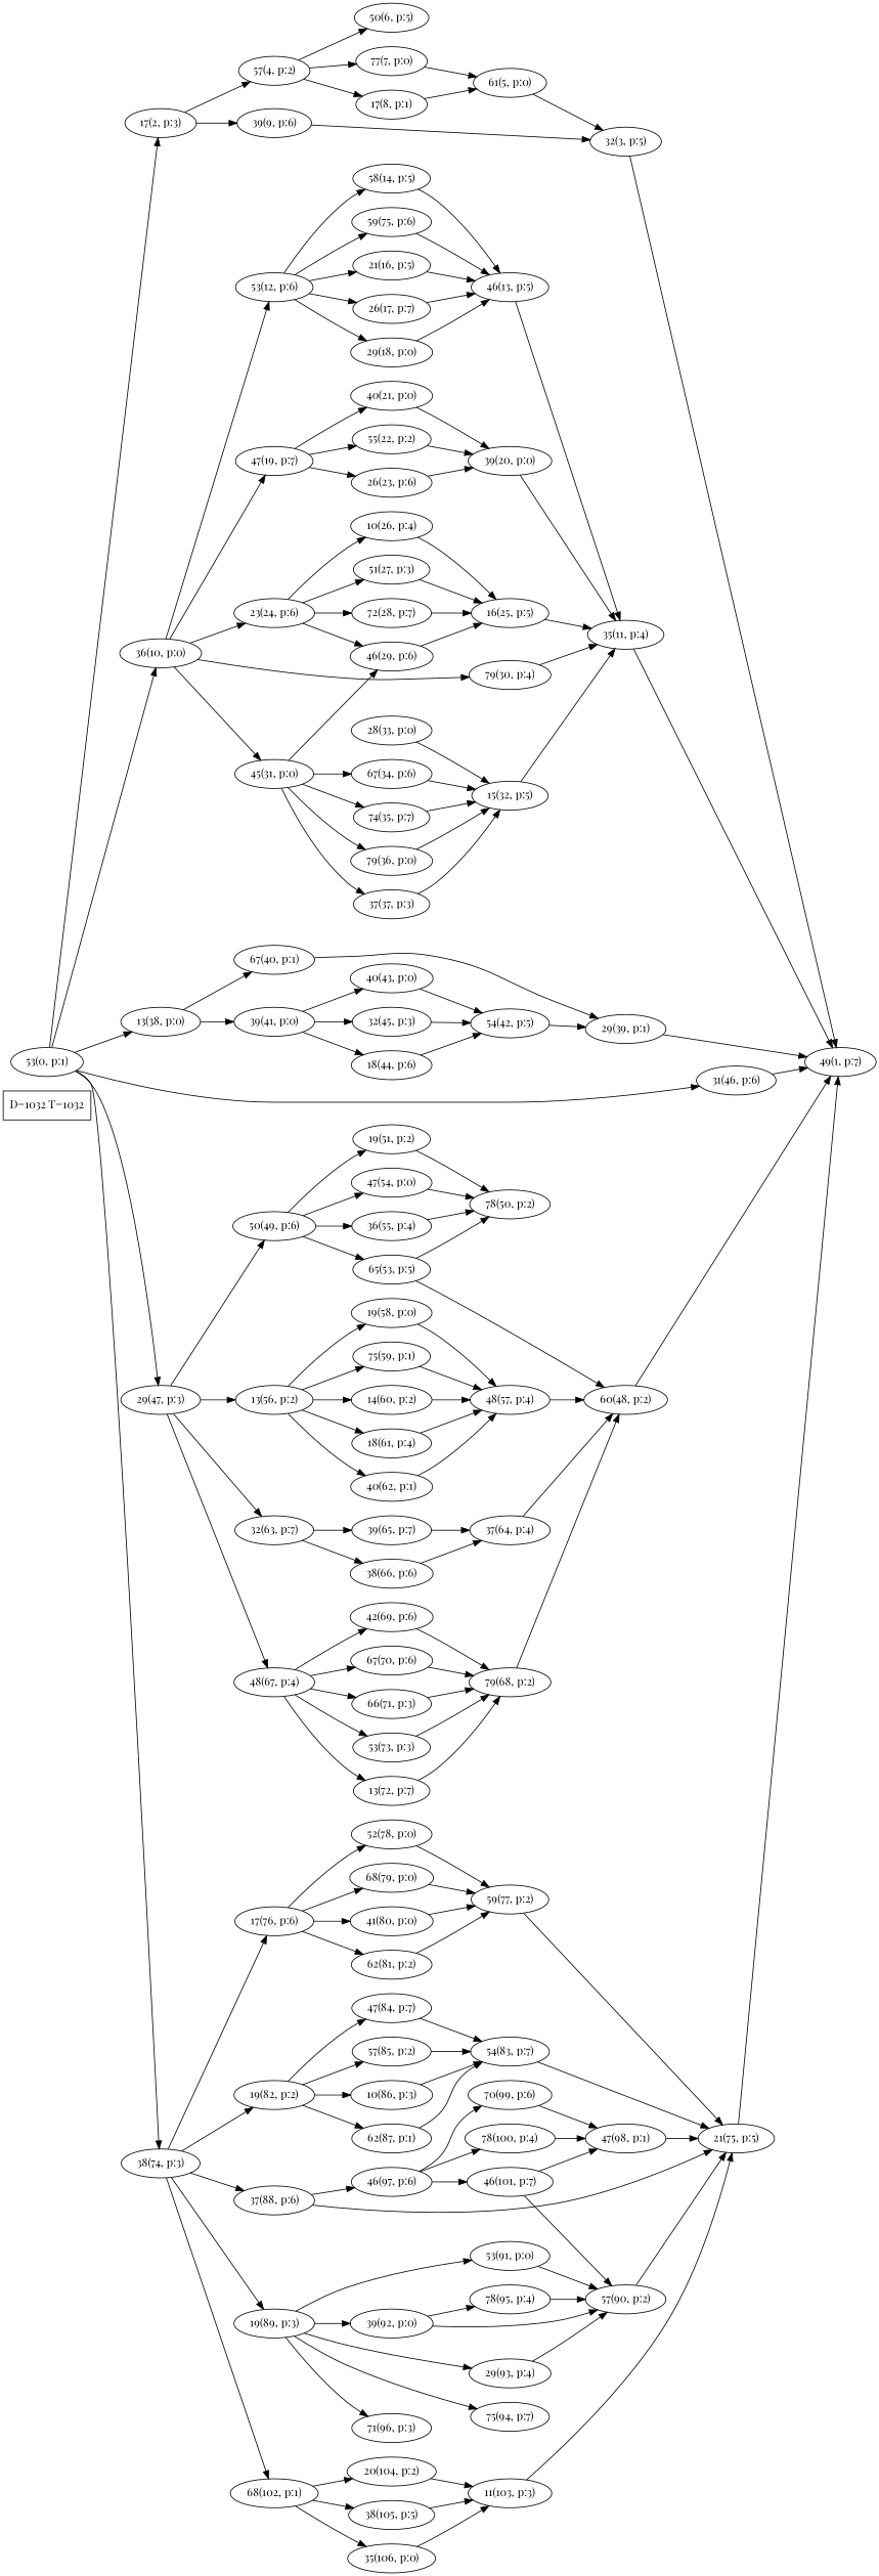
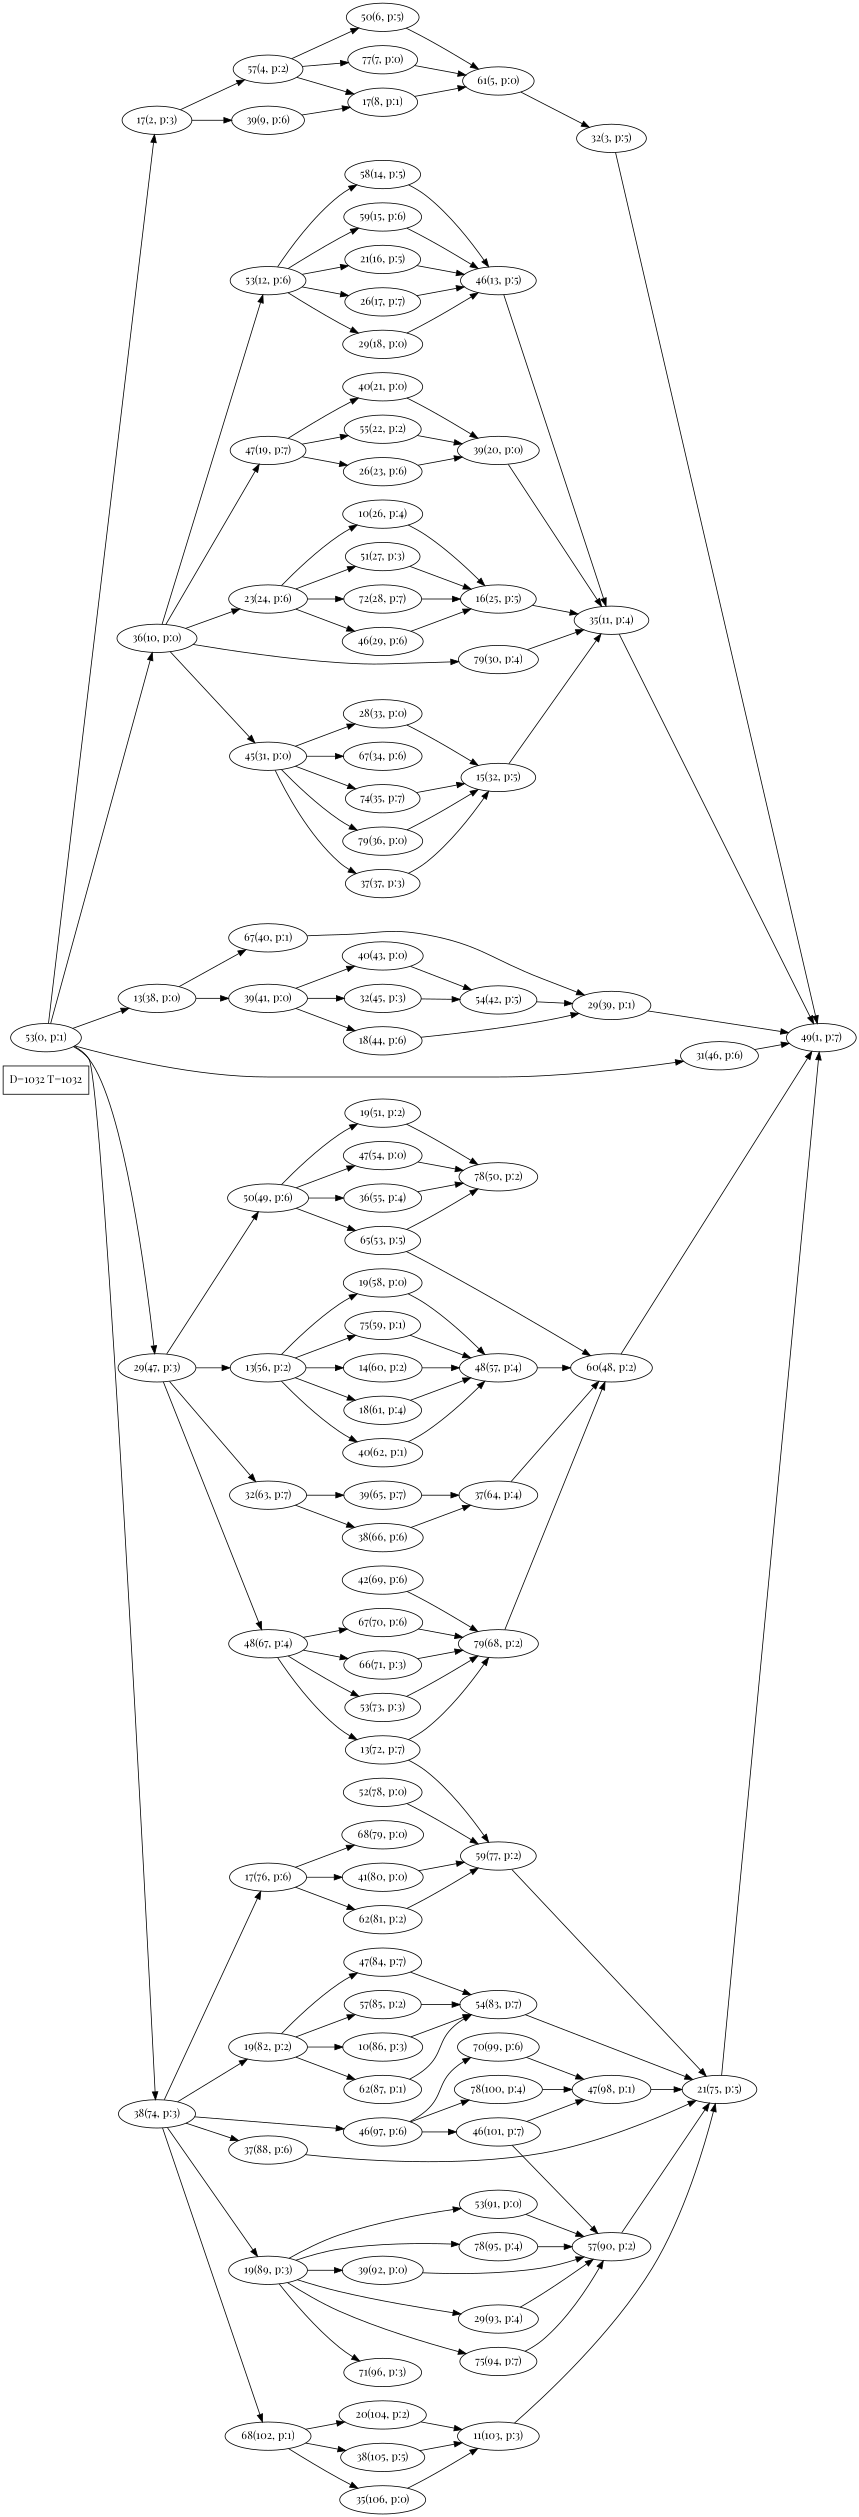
  digraph {
    fontname="Playfair Display"
    rankdir=LR
    node [fontname="Playfair Display"]
    edge [fontname="Playfair Display"]
    n1 [label="D=1032 T=1032" shape=box]
    n2 [label="53(0, p:1)"]
    n3 [label="17(2, p:3)"]
    n4 [label="36(10, p:0)"]
    n5 [label="13(38, p:0)"]
    n6 [label="31(46, p:6)"]
    n7 [label="29(47, p:3)"]
    n8 [label="38(74, p:3)"]
    n9 [label="57(4, p:2)"]
    n10 [label="39(9, p:6)"]
    n11 [label="53(12, p:6)"]
    n12 [label="47(19, p:7)"]
    n13 [label="23(24, p:6)"]
    n14 [label="79(30, p:4)"]
    n15 [label="45(31, p:0)"]
    n16 [label="67(40, p:1)"]
    n17 [label="39(41, p:0)"]
    n18 [label="49(1, p:7)"]
    n19 [label="50(49, p:6)"]
    n20 [label="13(56, p:2)"]
    n21 [label="32(63, p:7)"]
    n22 [label="48(67, p:4)"]
    n23 [label="17(76, p:6)"]
    n24 [label="19(82, p:2)"]
    n25 [label="37(88, p:6)"]
    n26 [label="19(89, p:3)"]
    n27 [label="46(97, p:6)"]
    n28 [label="68(102, p:1)"]
    n29 [label="50(6, p:5)"]
    n30 [label="77(7, p:0)"]
    n31 [label="17(8, p:1)"]
    n32 [label="32(3, p:5)"]
    n33 [label="61(5, p:0)"]
    n34 [label="58(14, p:5)"]
-   n35 [label="59(75, p:6)"]
+   n35 [label="59(15, p:6)"]
    n36 [label="21(16, p:5)"]
    n37 [label="26(17, p:7)"]
    n38 [label="29(18, p:0)"]
    n39 [label="40(21, p:0)"]
    n40 [label="55(22, p:2)"]
    n41 [label="26(23, p:6)"]
    n42 [label="10(26, p:4)"]
    n43 [label="51(27, p:3)"]
    n44 [label="72(28, p:7)"]
    n45 [label="46(29, p:6)"]
    n46 [label="35(11, p:4)"]
    n47 [label="28(33, p:0)"]
    n48 [label="67(34, p:6)"]
    n49 [label="74(35, p:7)"]
    n50 [label="79(36, p:0)"]
    n51 [label="37(37, p:3)"]
    n52 [label="46(13, p:5)"]
    n53 [label="39(20, p:0)"]
    n54 [label="16(25, p:5)"]
    n55 [label="15(32, p:5)"]
    n56 [label="29(39, p:1)"]
    n57 [label="40(43, p:0)"]
    n58 [label="18(44, p:6)"]
    n59 [label="32(45, p:3)"]
    n60 [label="54(42, p:5)"]
    n61 [label="19(51, p:2)"]
    n62 [label="65(53, p:5)"]
    n63 [label="47(54, p:0)"]
    n64 [label="36(55, p:4)"]
    n65 [label="19(58, p:0)"]
    n66 [label="75(59, p:1)"]
    n67 [label="14(60, p:2)"]
    n68 [label="18(61, p:4)"]
    n69 [label="40(62, p:1)"]
    n70 [label="39(65, p:7)"]
    n71 [label="38(66, p:6)"]
    n72 [label="42(69, p:6)"]
    n73 [label="67(70, p:6)"]
    n74 [label="66(71, p:3)"]
    n75 [label="13(72, p:7)"]
    n76 [label="53(73, p:3)"]
    n77 [label="60(48, p:2)"]
    n78 [label="78(50, p:2)"]
    n79 [label="48(57, p:4)"]
    n80 [label="37(64, p:4)"]
    n81 [label="79(68, p:2)"]
    n82 [label="52(78, p:0)"]
    n83 [label="68(79, p:0)"]
    n84 [label="41(80, p:0)"]
    n85 [label="62(81, p:2)"]
    n86 [label="47(84, p:7)"]
    n87 [label="57(85, p:2)"]
    n88 [label="10(86, p:3)"]
    n89 [label="62(87, p:1)"]
    n90 [label="21(75, p:5)"]
    n91 [label="53(91, p:0)"]
    n92 [label="39(92, p:0)"]
    n93 [label="29(93, p:4)"]
    n94 [label="75(94, p:7)"]
    n95 [label="78(95, p:4)"]
    n96 [label="71(96, p:3)"]
    n97 [label="70(99, p:6)"]
    n98 [label="78(100, p:4)"]
    n99 [label="46(101, p:7)"]
    n100 [label="20(104, p:2)"]
    n101 [label="38(105, p:5)"]
    n102 [label="35(106, p:0)"]
    n103 [label="59(77, p:2)"]
    n104 [label="54(83, p:7)"]
    n105 [label="57(90, p:2)"]
    n106 [label="47(98, p:1)"]
    n107 [label="11(103, p:3)"]
    n2 -> n3
    n2 -> n4
    n2 -> n5
    n2 -> n6
    n2 -> n7
    n2 -> n8
    n3 -> n9
    n3 -> n10
    n4 -> n11
    n4 -> n12
    n4 -> n13
    n4 -> n14
    n4 -> n15
    n5 -> n16
    n5 -> n17
    n6 -> n18
    n7 -> n19
    n7 -> n20
    n7 -> n21
    n7 -> n22
    n8 -> n23
    n8 -> n24
    n8 -> n25
    n8 -> n26
-   n25 -> n27
+   n8 -> n27
    n8 -> n28
    n9 -> n29
    n9 -> n30
    n9 -> n31
-   n10 -> n32
+   n10 -> n31
    n11 -> n34
    n11 -> n35
    n11 -> n36
    n11 -> n37
    n11 -> n38
    n12 -> n39
    n12 -> n40
    n12 -> n41
    n13 -> n42
    n13 -> n43
    n13 -> n44
    n13 -> n45
    n14 -> n46
-   n15 -> n45
+   n15 -> n47
    n15 -> n48
    n15 -> n49
    n15 -> n50
    n15 -> n51
    n16 -> n56
    n17 -> n57
    n17 -> n58
    n17 -> n59
    n19 -> n61
    n19 -> n62
    n19 -> n63
    n19 -> n64
    n20 -> n65
    n20 -> n66
    n20 -> n67
    n20 -> n68
    n20 -> n69
    n21 -> n70
    n21 -> n71
-   n22 -> n72
    n22 -> n73
    n22 -> n74
    n22 -> n75
    n22 -> n76
-   n23 -> n82
    n23 -> n83
    n23 -> n84
    n23 -> n85
    n24 -> n86
    n24 -> n87
    n24 -> n88
    n24 -> n89
    n25 -> n90
    n26 -> n91
    n26 -> n92
    n26 -> n93
    n26 -> n94
-   n92 -> n95
+   n26 -> n95
    n26 -> n96
    n27 -> n97
    n27 -> n98
    n27 -> n99
    n28 -> n100
    n28 -> n101
    n28 -> n102
+   n29 -> n33
    n30 -> n33
    n31 -> n33
    n32 -> n18
    n33 -> n32
    n34 -> n52
    n35 -> n52
    n36 -> n52
    n37 -> n52
    n38 -> n52
    n39 -> n53
    n40 -> n53
    n41 -> n53
    n42 -> n54
    n43 -> n54
    n44 -> n54
    n45 -> n54
    n46 -> n18
    n47 -> n55
-   n48 -> n55
    n49 -> n55
    n50 -> n55
    n51 -> n55
    n52 -> n46
    n53 -> n46
    n54 -> n46
    n55 -> n46
    n56 -> n18
    n57 -> n60
-   n58 -> n60
+   n58 -> n56
    n59 -> n60
    n60 -> n56
    n61 -> n78
    n62 -> n77
    n62 -> n78
    n63 -> n78
    n64 -> n78
    n65 -> n79
    n66 -> n79
    n67 -> n79
    n68 -> n79
    n69 -> n79
    n70 -> n80
    n71 -> n80
    n72 -> n81
    n73 -> n81
    n74 -> n81
    n75 -> n81
    n76 -> n81
    n77 -> n18
    n79 -> n77
    n80 -> n77
    n81 -> n77
    n82 -> n103
-   n83 -> n103
+   n75 -> n103
    n84 -> n103
    n85 -> n103
    n86 -> n104
    n87 -> n104
    n88 -> n104
    n89 -> n104
    n90 -> n18
    n91 -> n105
    n92 -> n105
    n93 -> n105
+   n94 -> n105
    n95 -> n105
    n97 -> n106
    n98 -> n106
    n99 -> n105
    n99 -> n106
    n100 -> n107
    n101 -> n107
    n102 -> n107
    n103 -> n90
    n104 -> n90
    n105 -> n90
    n106 -> n90
    n107 -> n90
  }
